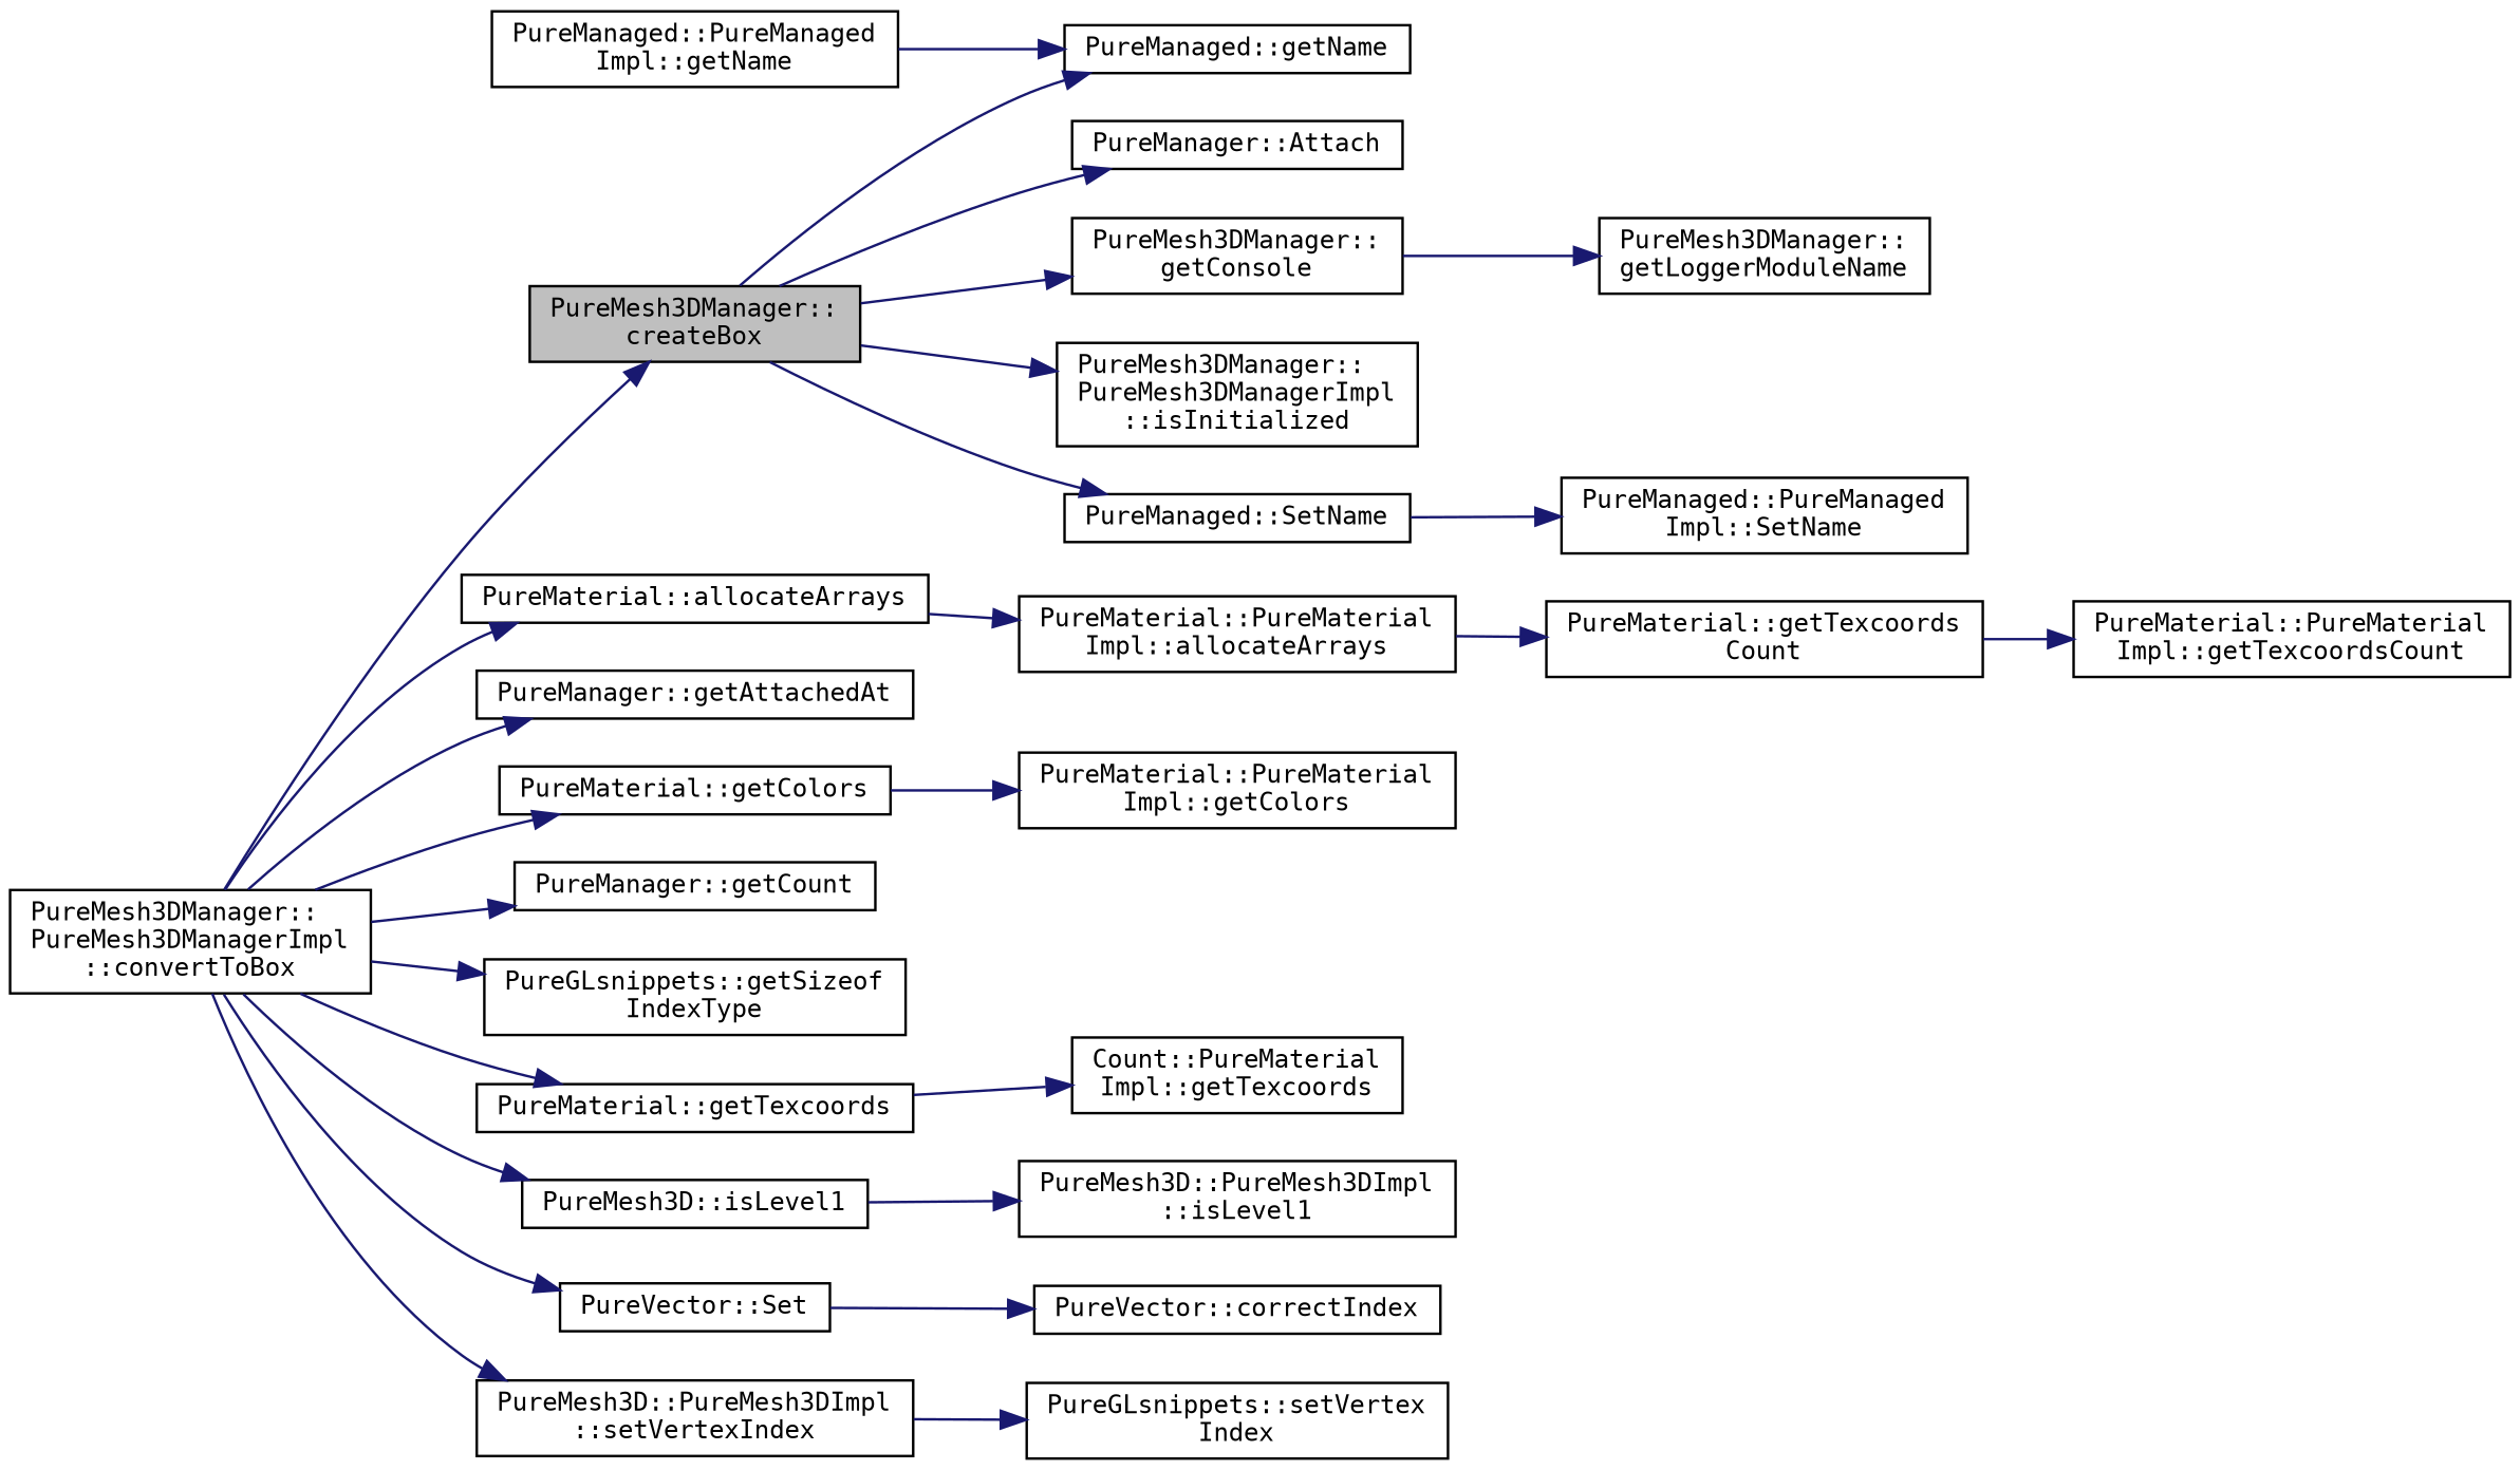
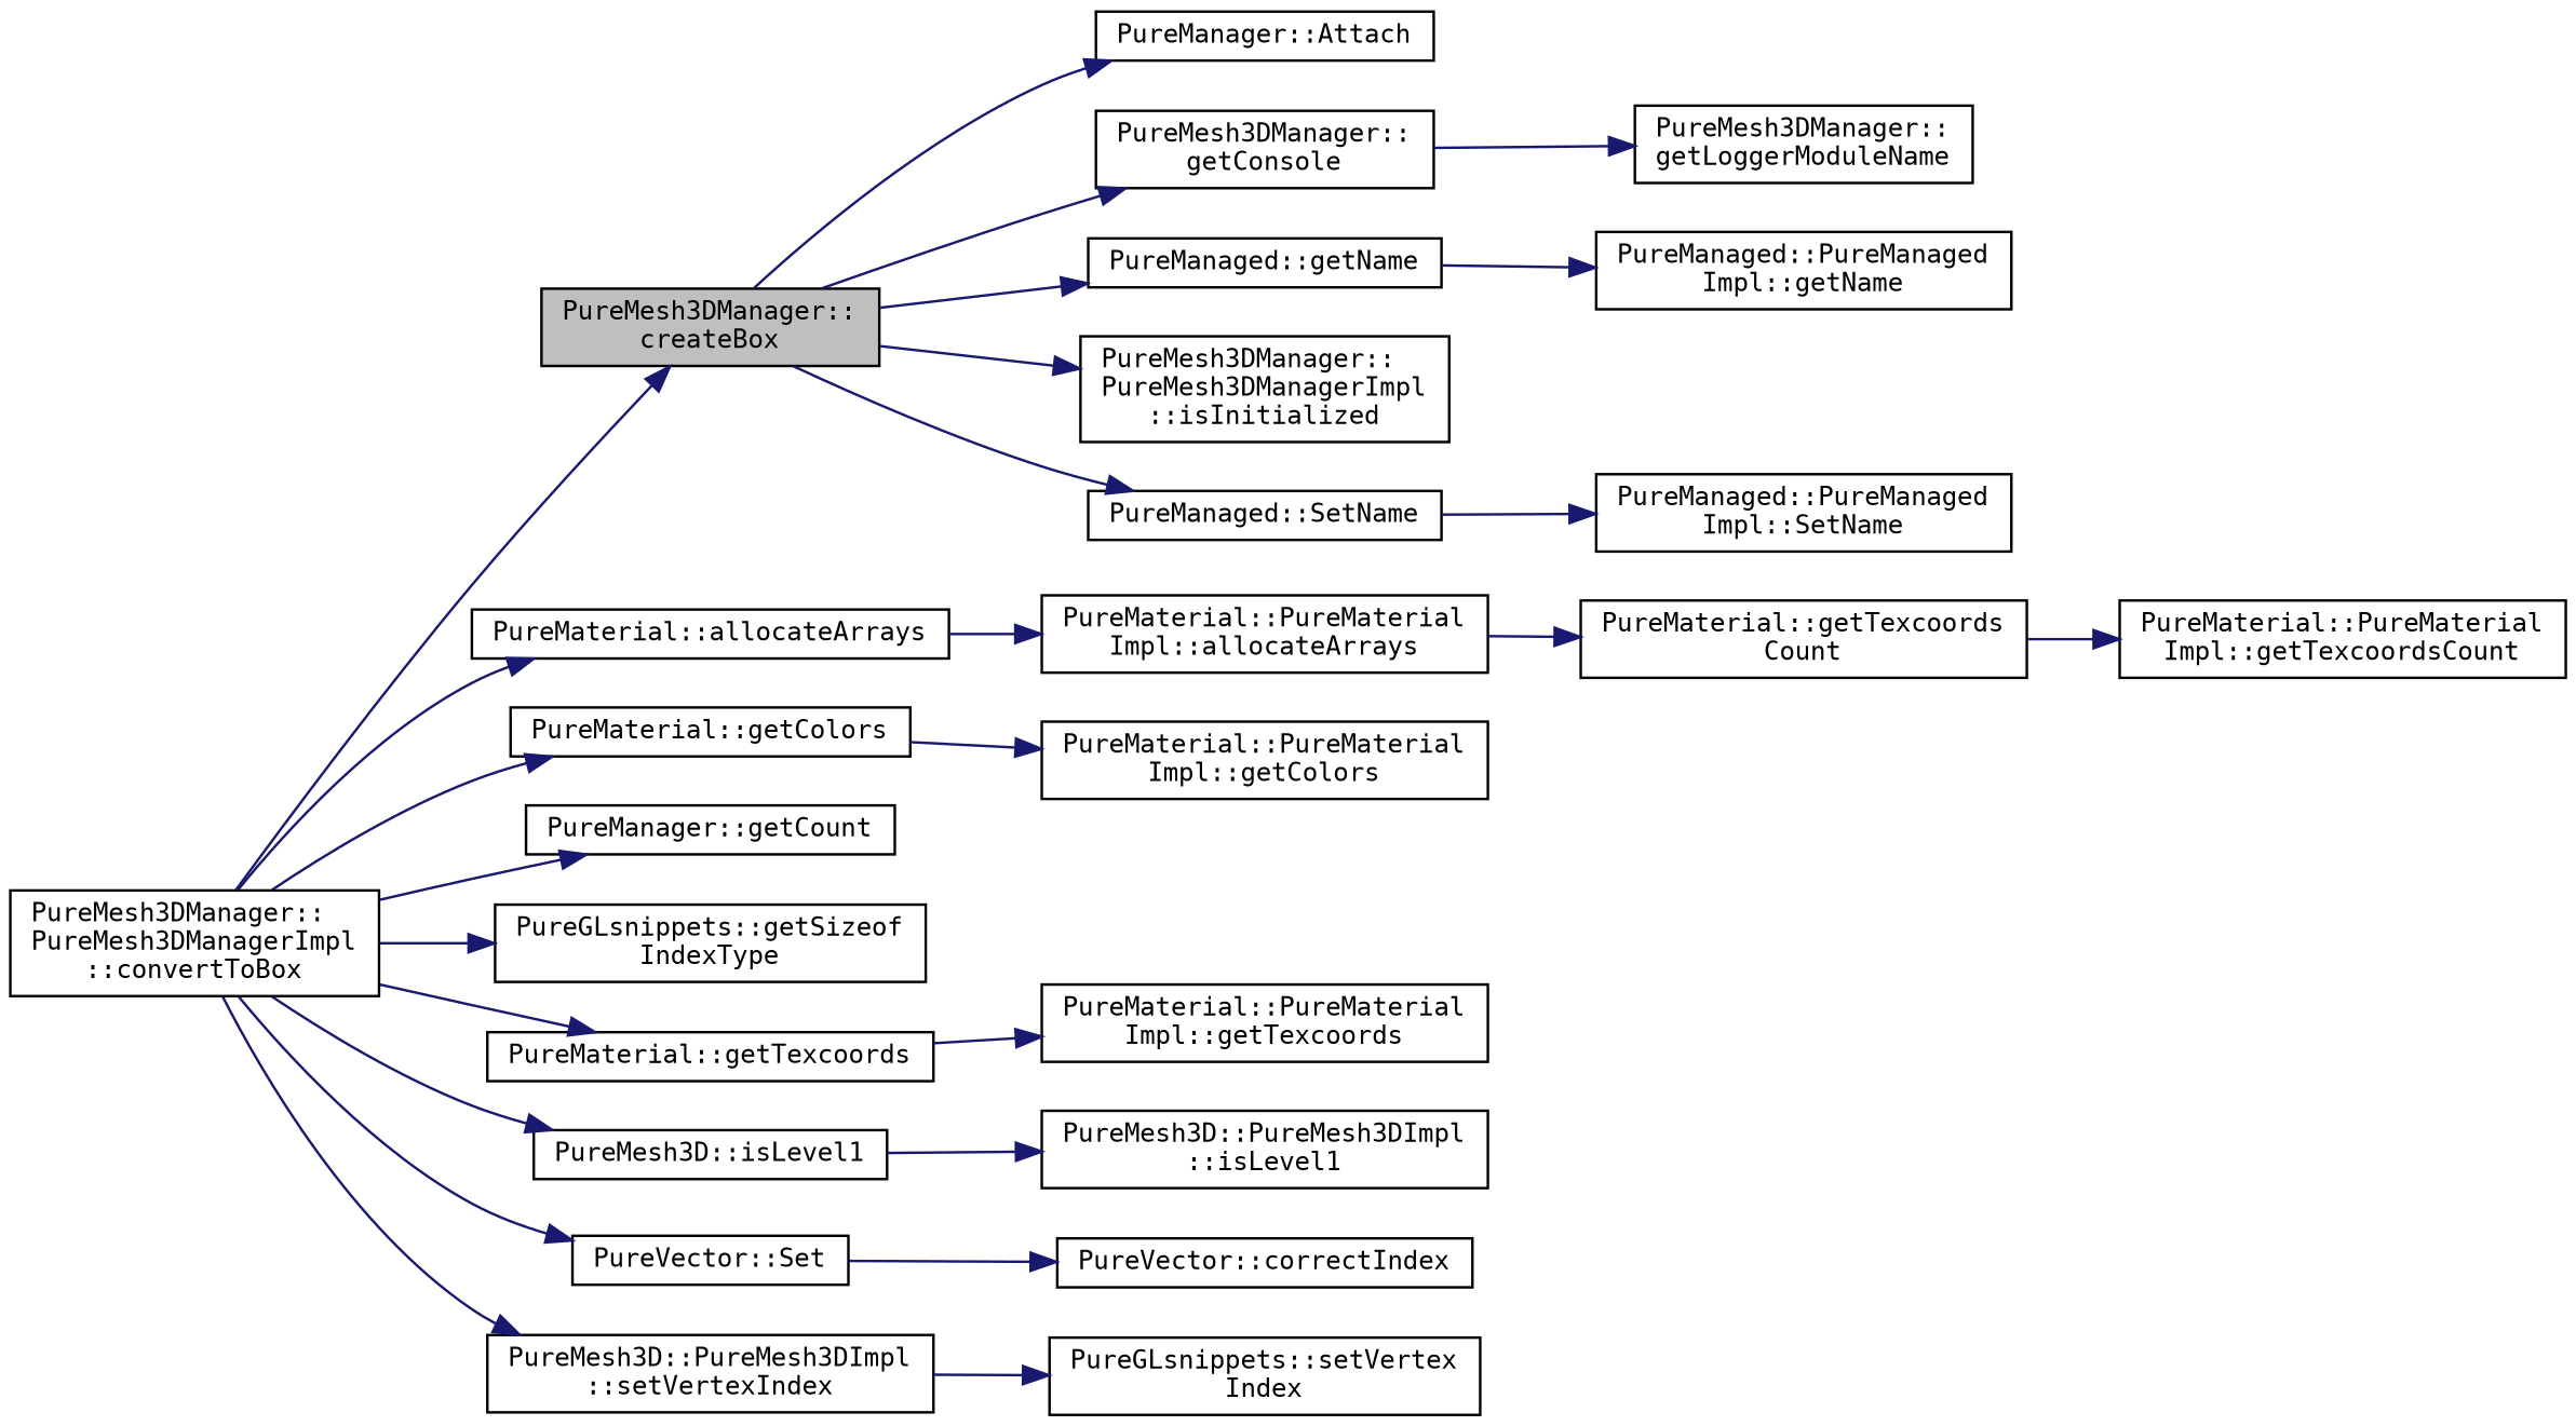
  digraph {
    fontname="DejaVu Sans Mono"
    rankdir=LR
    node [color=black fillcolor=white fontname="DejaVu Sans Mono" fontsize=10 shape=record style=filled]
    edge [color=midnightblue fontname="DejaVu Sans Mono" fontsize=10 labelfontname=Helvetica labelfontsize=10 style=solid]
    n1 [fillcolor=grey75 fontcolor=black height=0.2 label="PureMesh3DManager::\lcreateBox" width=0.4]
    n2 [height=0.2 label="PureManager::Attach" width=0.4]
    n3 [height=0.2 label="PureMesh3DManager::\lgetConsole" width=0.4]
    n4 [height=0.2 label="PureManaged::getName" width=0.4]
    n5 [height=0.2 label="PureMesh3DManager::\lPureMesh3DManagerImpl\l::isInitialized" width=0.4]
    n6 [height=0.2 label="PureManaged::SetName" width=0.4]
    n7 [height=0.2 label="PureMesh3DManager::\lPureMesh3DManagerImpl\l::convertToBox" width=0.4]
    n8 [height=0.2 label="PureMaterial::allocateArrays" width=0.4]
-   n9 [height=0.2 label="PureManager::getAttachedAt" width=0.4]
    n10 [height=0.2 label="PureMaterial::getColors" width=0.4]
    n11 [height=0.2 label="PureManager::getCount" width=0.4]
    n12 [height=0.2 label="PureGLsnippets::getSizeof\lIndexType" width=0.4]
    n13 [height=0.2 label="PureMaterial::getTexcoords" width=0.4]
    n14 [height=0.2 label="PureMesh3D::isLevel1" width=0.4]
    n15 [height=0.2 label="PureVector::Set" width=0.4]
    n16 [height=0.2 label="PureMesh3D::PureMesh3DImpl\l::setVertexIndex" width=0.4]
    n17 [height=0.2 label="PureMesh3DManager::\lgetLoggerModuleName" width=0.4]
    n18 [height=0.2 label="PureManaged::PureManaged\lImpl::getName" width=0.4]
    n19 [height=0.2 label="PureManaged::PureManaged\lImpl::SetName" width=0.4]
    n20 [height=0.2 label="PureMaterial::PureMaterial\lImpl::allocateArrays" width=0.4]
    n21 [height=0.2 label="PureMaterial::PureMaterial\lImpl::getColors" width=0.4]
-   n22 [height=0.2 label="Count::PureMaterial\lImpl::getTexcoords" width=0.4]
+   n22 [height=0.2 label="PureMaterial::PureMaterial\lImpl::getTexcoords" width=0.4]
    n23 [height=0.2 label="PureMesh3D::PureMesh3DImpl\l::isLevel1" width=0.4]
    n24 [height=0.2 label="PureVector::correctIndex" width=0.4]
    n25 [height=0.2 label="PureGLsnippets::setVertex\lIndex" width=0.4]
    n26 [height=0.2 label="PureMaterial::getTexcoords\lCount" width=0.4]
    n27 [height=0.2 label="PureMaterial::PureMaterial\lImpl::getTexcoordsCount" width=0.4]
    n1 -> n2
    n1 -> n3
    n1 -> n4
    n1 -> n5
    n1 -> n6
    n3 -> n17
-   n18 -> n4
+   n4 -> n18
    n6 -> n19
    n7 -> n1
    n7 -> n8
-   n7 -> n9
    n7 -> n10
    n7 -> n11
    n7 -> n12
    n7 -> n13
    n7 -> n14
    n7 -> n15
    n7 -> n16
    n8 -> n20
    n10 -> n21
    n13 -> n22
    n14 -> n23
    n15 -> n24
    n16 -> n25
    n20 -> n26
    n26 -> n27
  }
